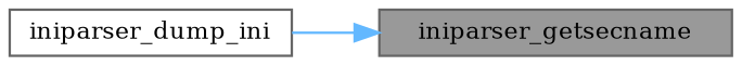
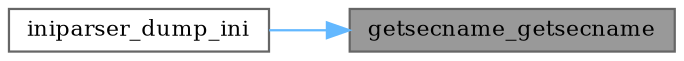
  digraph {
    rankdir=RL
    fontname="DejaVu Serif"
    node [fontname="DejaVu Serif" fontsize=10 shape=box style=filled]
-   n1 [color=gray40 fillcolor=grey60 fontcolor=black height=0.2 label=iniparser_getsecname width=0.4]
+   n1 [color=gray40 fillcolor=grey60 fontcolor=black height=0.2 label=getsecname_getsecname width=0.4]
    n2 [color=grey40 fillcolor=white height=0.2 label=iniparser_dump_ini width=0.4]
    n1 -> n2 [color=steelblue1 dir=back fontname="DejaVu Serif" fontsize=10 labelfontname=Helvetica labelfontsize=10 style=solid]
  }
